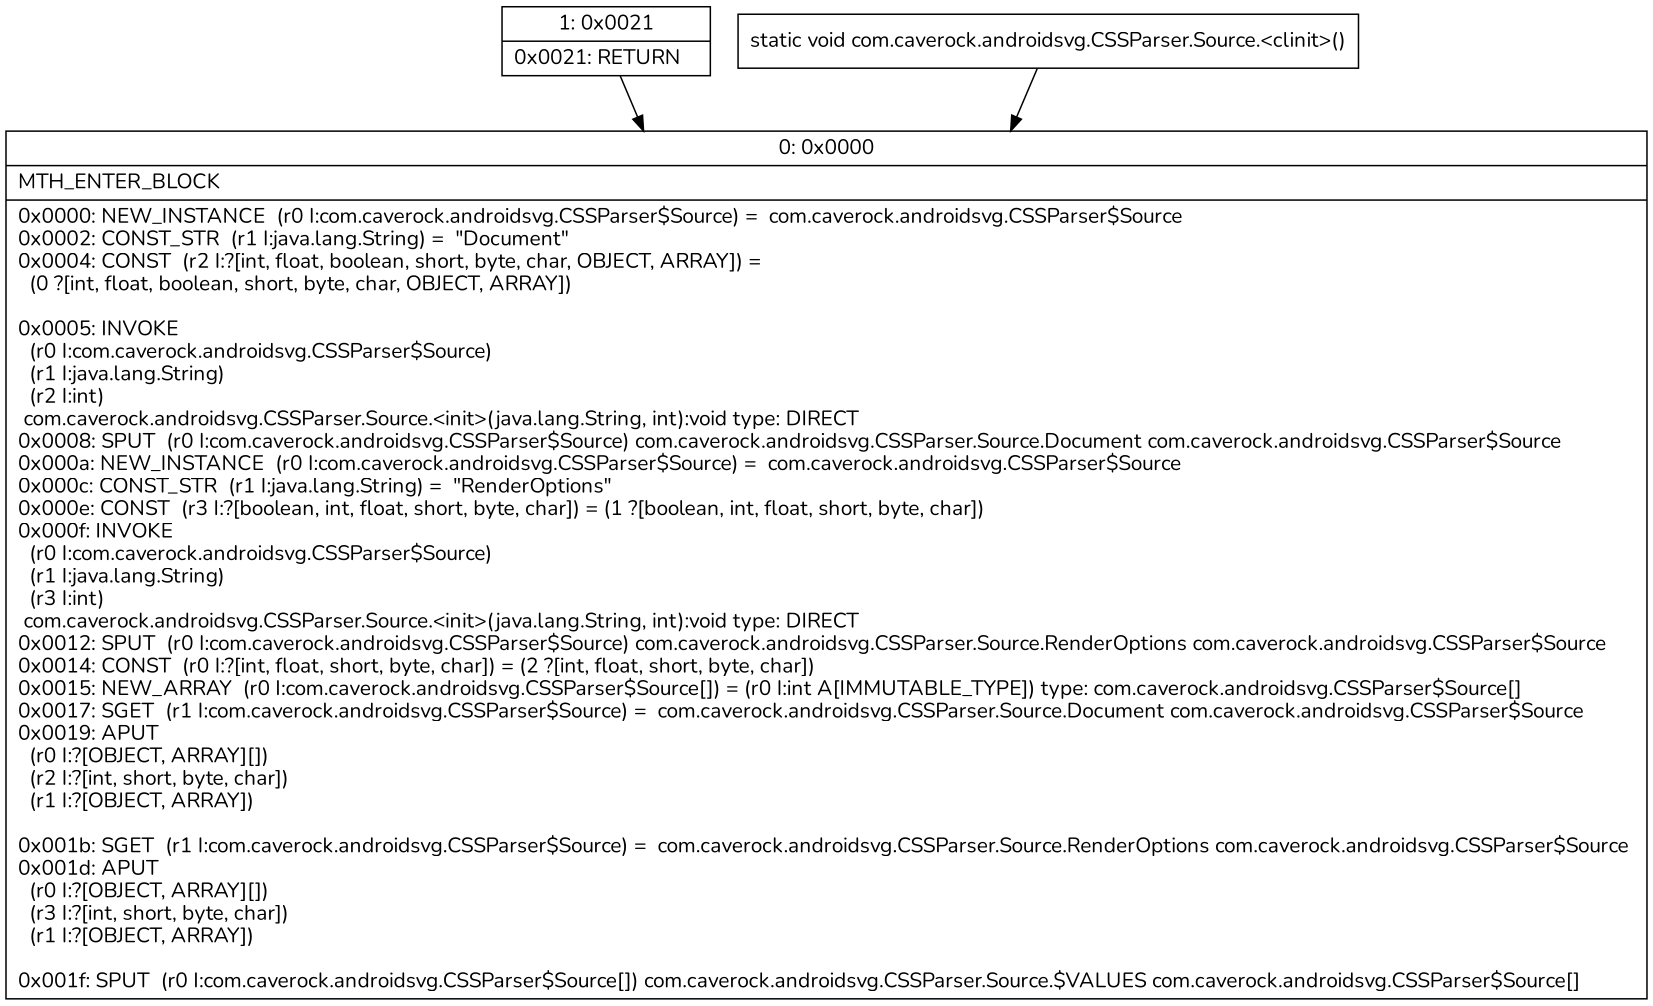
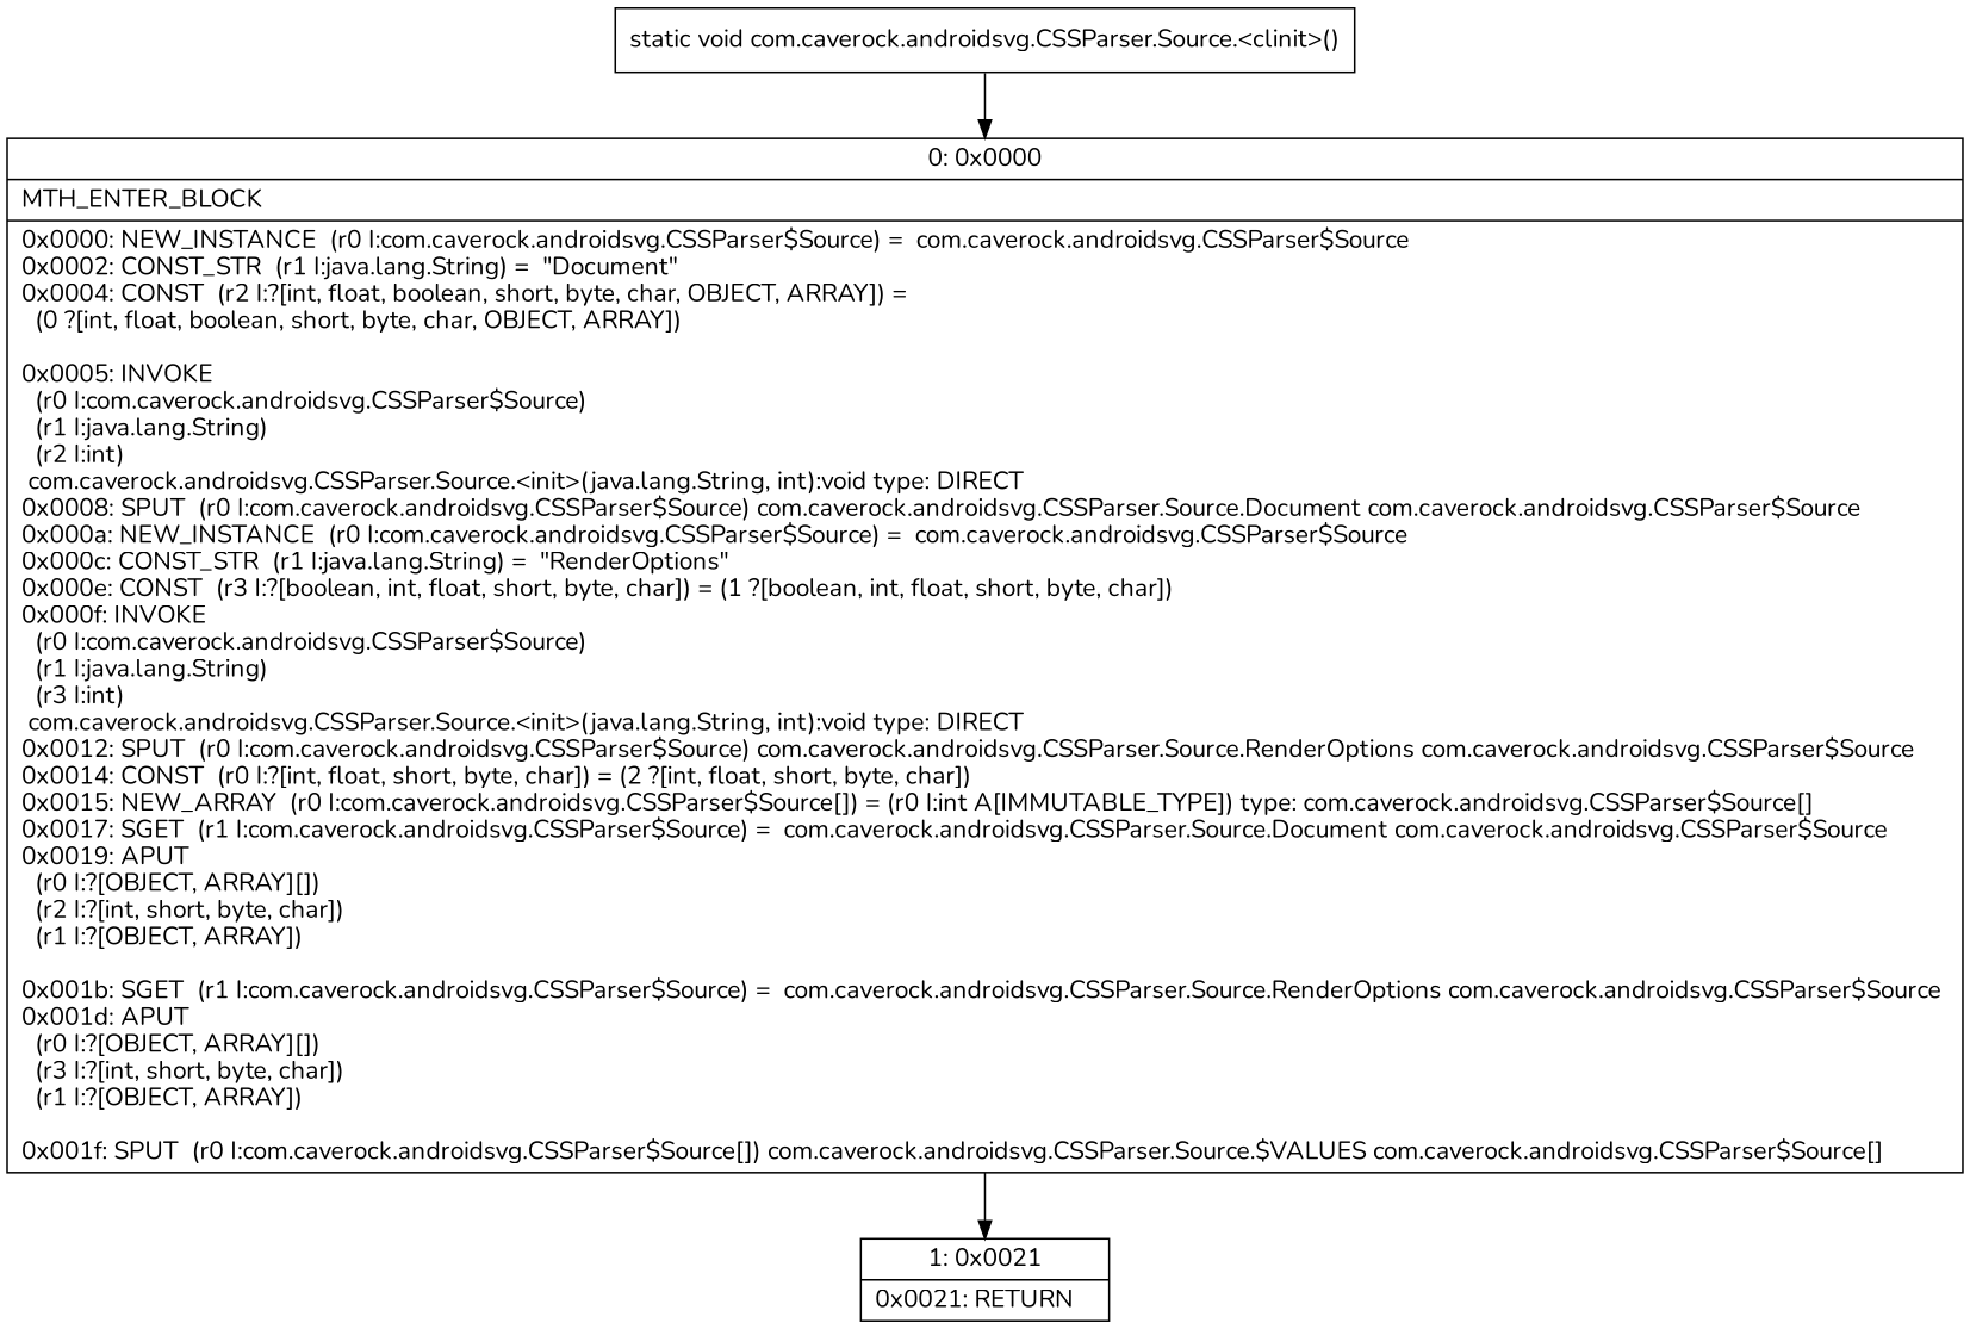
  digraph {
    fontname=Nunito
    node [shape=record fontname=Nunito]
    edge [fontname=Nunito]
    n1 [label="{0\:\ 0x0000|MTH_ENTER_BLOCK\l|0x0000: NEW_INSTANCE  (r0 I:com.caverock.androidsvg.CSSParser$Source) =  com.caverock.androidsvg.CSSParser$Source \l0x0002: CONST_STR  (r1 I:java.lang.String) =  \"Document\" \l0x0004: CONST  (r2 I:?[int, float, boolean, short, byte, char, OBJECT, ARRAY]) = \l  (0 ?[int, float, boolean, short, byte, char, OBJECT, ARRAY])\l \l0x0005: INVOKE  \l  (r0 I:com.caverock.androidsvg.CSSParser$Source)\l  (r1 I:java.lang.String)\l  (r2 I:int)\l com.caverock.androidsvg.CSSParser.Source.\<init\>(java.lang.String, int):void type: DIRECT \l0x0008: SPUT  (r0 I:com.caverock.androidsvg.CSSParser$Source) com.caverock.androidsvg.CSSParser.Source.Document com.caverock.androidsvg.CSSParser$Source \l0x000a: NEW_INSTANCE  (r0 I:com.caverock.androidsvg.CSSParser$Source) =  com.caverock.androidsvg.CSSParser$Source \l0x000c: CONST_STR  (r1 I:java.lang.String) =  \"RenderOptions\" \l0x000e: CONST  (r3 I:?[boolean, int, float, short, byte, char]) = (1 ?[boolean, int, float, short, byte, char]) \l0x000f: INVOKE  \l  (r0 I:com.caverock.androidsvg.CSSParser$Source)\l  (r1 I:java.lang.String)\l  (r3 I:int)\l com.caverock.androidsvg.CSSParser.Source.\<init\>(java.lang.String, int):void type: DIRECT \l0x0012: SPUT  (r0 I:com.caverock.androidsvg.CSSParser$Source) com.caverock.androidsvg.CSSParser.Source.RenderOptions com.caverock.androidsvg.CSSParser$Source \l0x0014: CONST  (r0 I:?[int, float, short, byte, char]) = (2 ?[int, float, short, byte, char]) \l0x0015: NEW_ARRAY  (r0 I:com.caverock.androidsvg.CSSParser$Source[]) = (r0 I:int A[IMMUTABLE_TYPE]) type: com.caverock.androidsvg.CSSParser$Source[] \l0x0017: SGET  (r1 I:com.caverock.androidsvg.CSSParser$Source) =  com.caverock.androidsvg.CSSParser.Source.Document com.caverock.androidsvg.CSSParser$Source \l0x0019: APUT  \l  (r0 I:?[OBJECT, ARRAY][])\l  (r2 I:?[int, short, byte, char])\l  (r1 I:?[OBJECT, ARRAY])\l \l0x001b: SGET  (r1 I:com.caverock.androidsvg.CSSParser$Source) =  com.caverock.androidsvg.CSSParser.Source.RenderOptions com.caverock.androidsvg.CSSParser$Source \l0x001d: APUT  \l  (r0 I:?[OBJECT, ARRAY][])\l  (r3 I:?[int, short, byte, char])\l  (r1 I:?[OBJECT, ARRAY])\l \l0x001f: SPUT  (r0 I:com.caverock.androidsvg.CSSParser$Source[]) com.caverock.androidsvg.CSSParser.Source.$VALUES com.caverock.androidsvg.CSSParser$Source[] \l}"]
    n2 [label="{1\:\ 0x0021|0x0021: RETURN   \l}"]
    n3 [label="{static void com.caverock.androidsvg.CSSParser.Source.\<clinit\>() }"]
-   n2 -> n1
+   n1 -> n2
    n3 -> n1
  }
